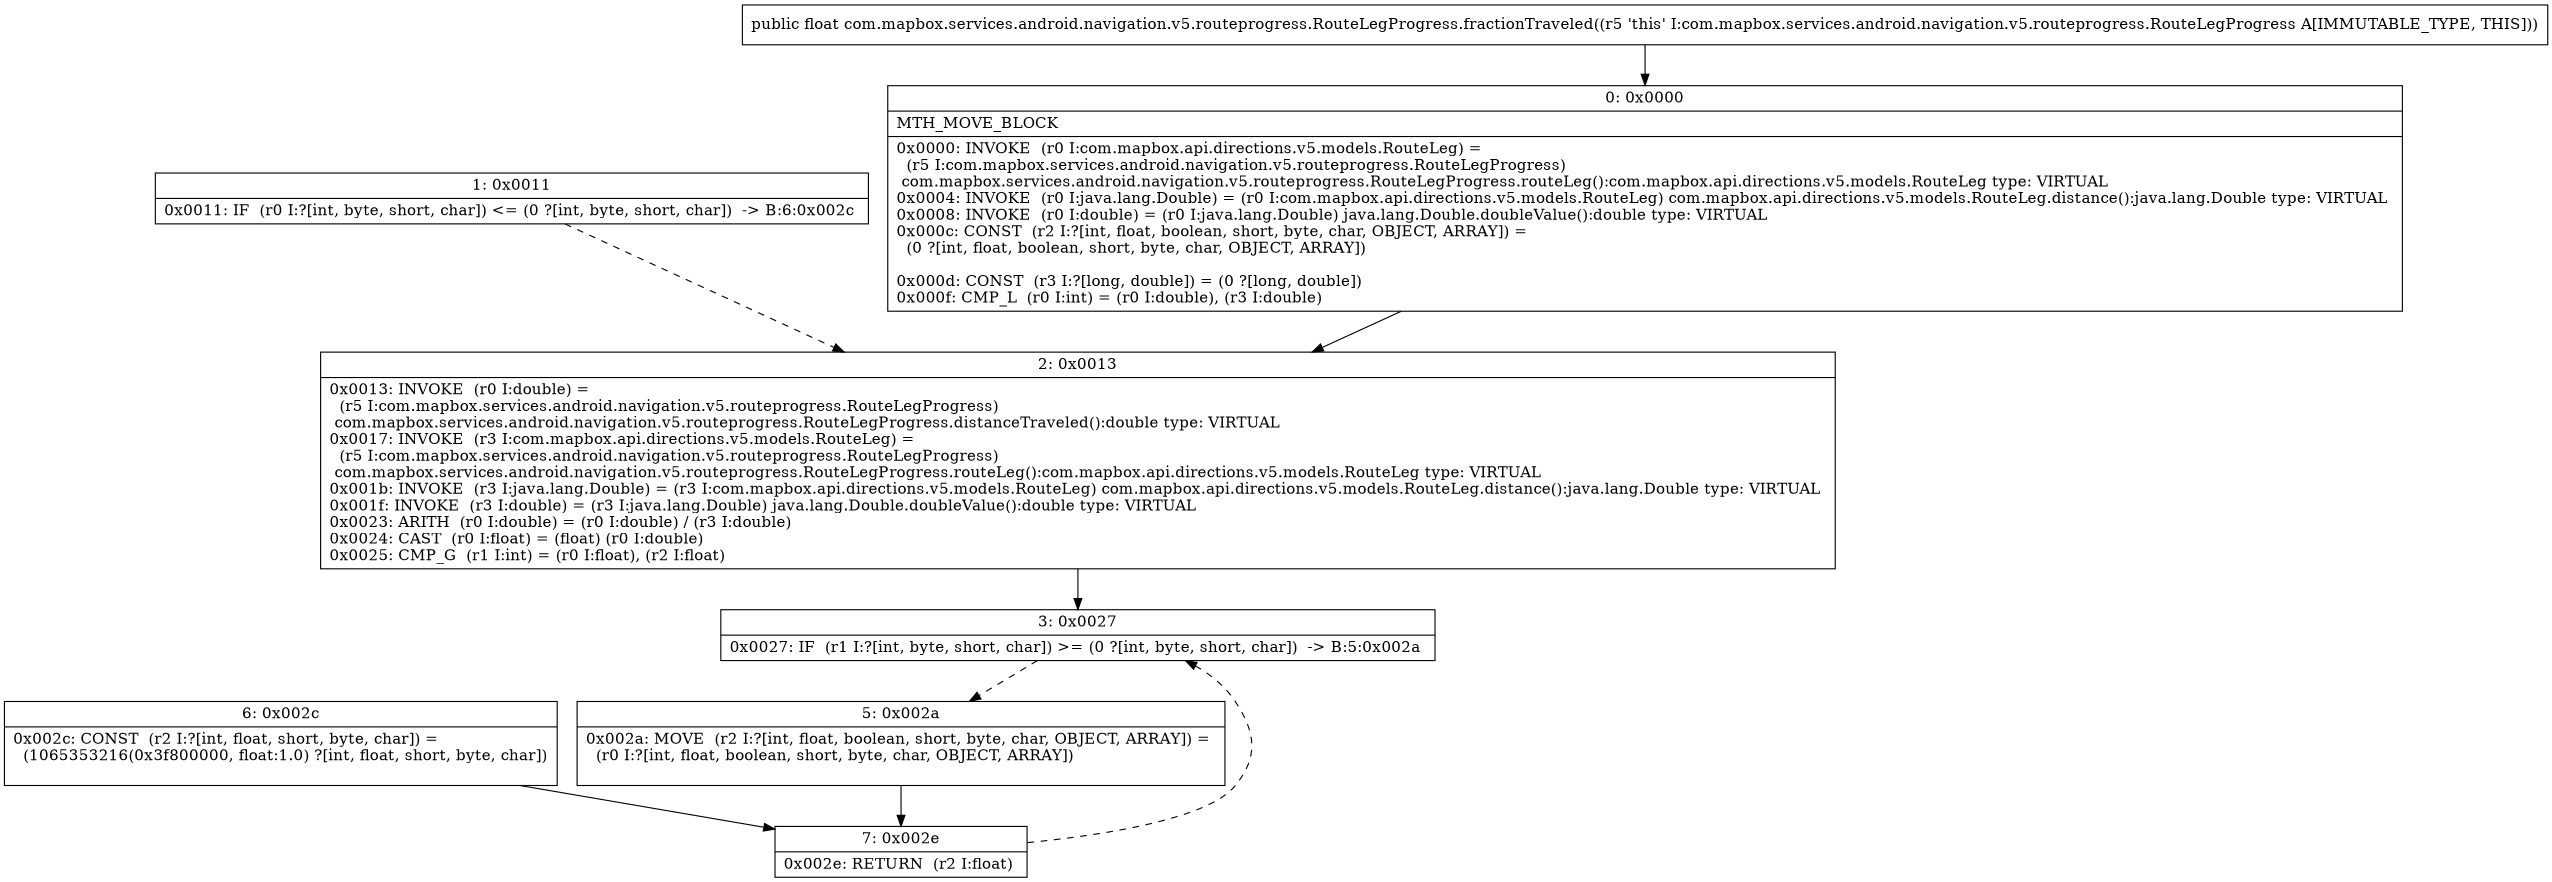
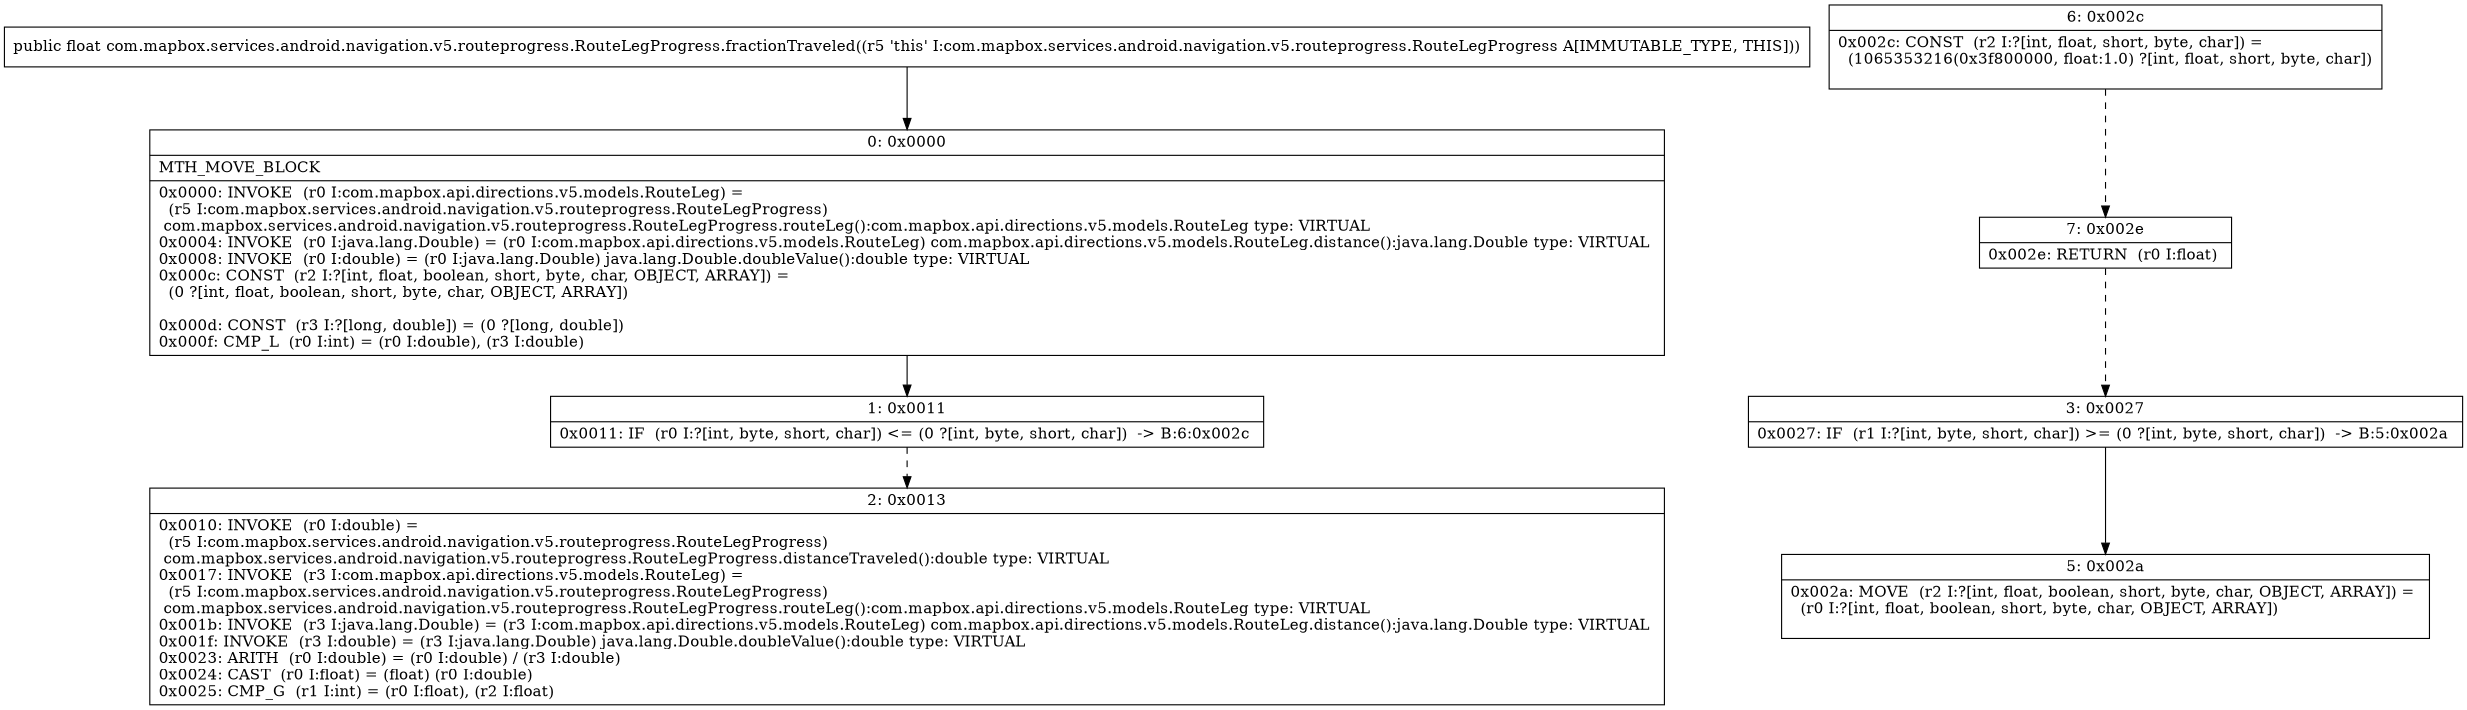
  digraph {
    node [shape=record]
    n1 [label="{0\:\ 0x0000|MTH_MOVE_BLOCK\l|0x0000: INVOKE  (r0 I:com.mapbox.api.directions.v5.models.RouteLeg) = \l  (r5 I:com.mapbox.services.android.navigation.v5.routeprogress.RouteLegProgress)\l com.mapbox.services.android.navigation.v5.routeprogress.RouteLegProgress.routeLeg():com.mapbox.api.directions.v5.models.RouteLeg type: VIRTUAL \l0x0004: INVOKE  (r0 I:java.lang.Double) = (r0 I:com.mapbox.api.directions.v5.models.RouteLeg) com.mapbox.api.directions.v5.models.RouteLeg.distance():java.lang.Double type: VIRTUAL \l0x0008: INVOKE  (r0 I:double) = (r0 I:java.lang.Double) java.lang.Double.doubleValue():double type: VIRTUAL \l0x000c: CONST  (r2 I:?[int, float, boolean, short, byte, char, OBJECT, ARRAY]) = \l  (0 ?[int, float, boolean, short, byte, char, OBJECT, ARRAY])\l \l0x000d: CONST  (r3 I:?[long, double]) = (0 ?[long, double]) \l0x000f: CMP_L  (r0 I:int) = (r0 I:double), (r3 I:double) \l}"]
    n2 [label="{1\:\ 0x0011|0x0011: IF  (r0 I:?[int, byte, short, char]) \<= (0 ?[int, byte, short, char])  \-\> B:6:0x002c \l}"]
-   n3 [label="{2\:\ 0x0013|0x0013: INVOKE  (r0 I:double) = \l  (r5 I:com.mapbox.services.android.navigation.v5.routeprogress.RouteLegProgress)\l com.mapbox.services.android.navigation.v5.routeprogress.RouteLegProgress.distanceTraveled():double type: VIRTUAL \l0x0017: INVOKE  (r3 I:com.mapbox.api.directions.v5.models.RouteLeg) = \l  (r5 I:com.mapbox.services.android.navigation.v5.routeprogress.RouteLegProgress)\l com.mapbox.services.android.navigation.v5.routeprogress.RouteLegProgress.routeLeg():com.mapbox.api.directions.v5.models.RouteLeg type: VIRTUAL \l0x001b: INVOKE  (r3 I:java.lang.Double) = (r3 I:com.mapbox.api.directions.v5.models.RouteLeg) com.mapbox.api.directions.v5.models.RouteLeg.distance():java.lang.Double type: VIRTUAL \l0x001f: INVOKE  (r3 I:double) = (r3 I:java.lang.Double) java.lang.Double.doubleValue():double type: VIRTUAL \l0x0023: ARITH  (r0 I:double) = (r0 I:double) \/ (r3 I:double) \l0x0024: CAST  (r0 I:float) = (float) (r0 I:double) \l0x0025: CMP_G  (r1 I:int) = (r0 I:float), (r2 I:float) \l}"]
+   n3 [label="{2\:\ 0x0013|0x0010: INVOKE  (r0 I:double) = \l  (r5 I:com.mapbox.services.android.navigation.v5.routeprogress.RouteLegProgress)\l com.mapbox.services.android.navigation.v5.routeprogress.RouteLegProgress.distanceTraveled():double type: VIRTUAL \l0x0017: INVOKE  (r3 I:com.mapbox.api.directions.v5.models.RouteLeg) = \l  (r5 I:com.mapbox.services.android.navigation.v5.routeprogress.RouteLegProgress)\l com.mapbox.services.android.navigation.v5.routeprogress.RouteLegProgress.routeLeg():com.mapbox.api.directions.v5.models.RouteLeg type: VIRTUAL \l0x001b: INVOKE  (r3 I:java.lang.Double) = (r3 I:com.mapbox.api.directions.v5.models.RouteLeg) com.mapbox.api.directions.v5.models.RouteLeg.distance():java.lang.Double type: VIRTUAL \l0x001f: INVOKE  (r3 I:double) = (r3 I:java.lang.Double) java.lang.Double.doubleValue():double type: VIRTUAL \l0x0023: ARITH  (r0 I:double) = (r0 I:double) \/ (r3 I:double) \l0x0024: CAST  (r0 I:float) = (float) (r0 I:double) \l0x0025: CMP_G  (r1 I:int) = (r0 I:float), (r2 I:float) \l}"]
    n4 [label="{3\:\ 0x0027|0x0027: IF  (r1 I:?[int, byte, short, char]) \>= (0 ?[int, byte, short, char])  \-\> B:5:0x002a \l}"]
    n5 [label="{6\:\ 0x002c|0x002c: CONST  (r2 I:?[int, float, short, byte, char]) = \l  (1065353216(0x3f800000, float:1.0) ?[int, float, short, byte, char])\l \l}"]
-   n6 [label="{7\:\ 0x002e|0x002e: RETURN  (r2 I:float) \l}"]
+   n6 [label="{7\:\ 0x002e|0x002e: RETURN  (r0 I:float) \l}"]
    n7 [label="{5\:\ 0x002a|0x002a: MOVE  (r2 I:?[int, float, boolean, short, byte, char, OBJECT, ARRAY]) = \l  (r0 I:?[int, float, boolean, short, byte, char, OBJECT, ARRAY])\l \l}"]
    n8 [label="{public float com.mapbox.services.android.navigation.v5.routeprogress.RouteLegProgress.fractionTraveled((r5 'this' I:com.mapbox.services.android.navigation.v5.routeprogress.RouteLegProgress A[IMMUTABLE_TYPE, THIS])) }"]
-   n1 -> n3
+   n1 -> n2
    n2 -> n3 [style=dashed]
-   n3 -> n4
-   n4 -> n7 [style=dashed]
-   n5 -> n6
+   n4 -> n7
+   n5 -> n6 [style=dashed]
    n6 -> n4 [style=dashed]
-   n7 -> n6
    n8 -> n1
  }
